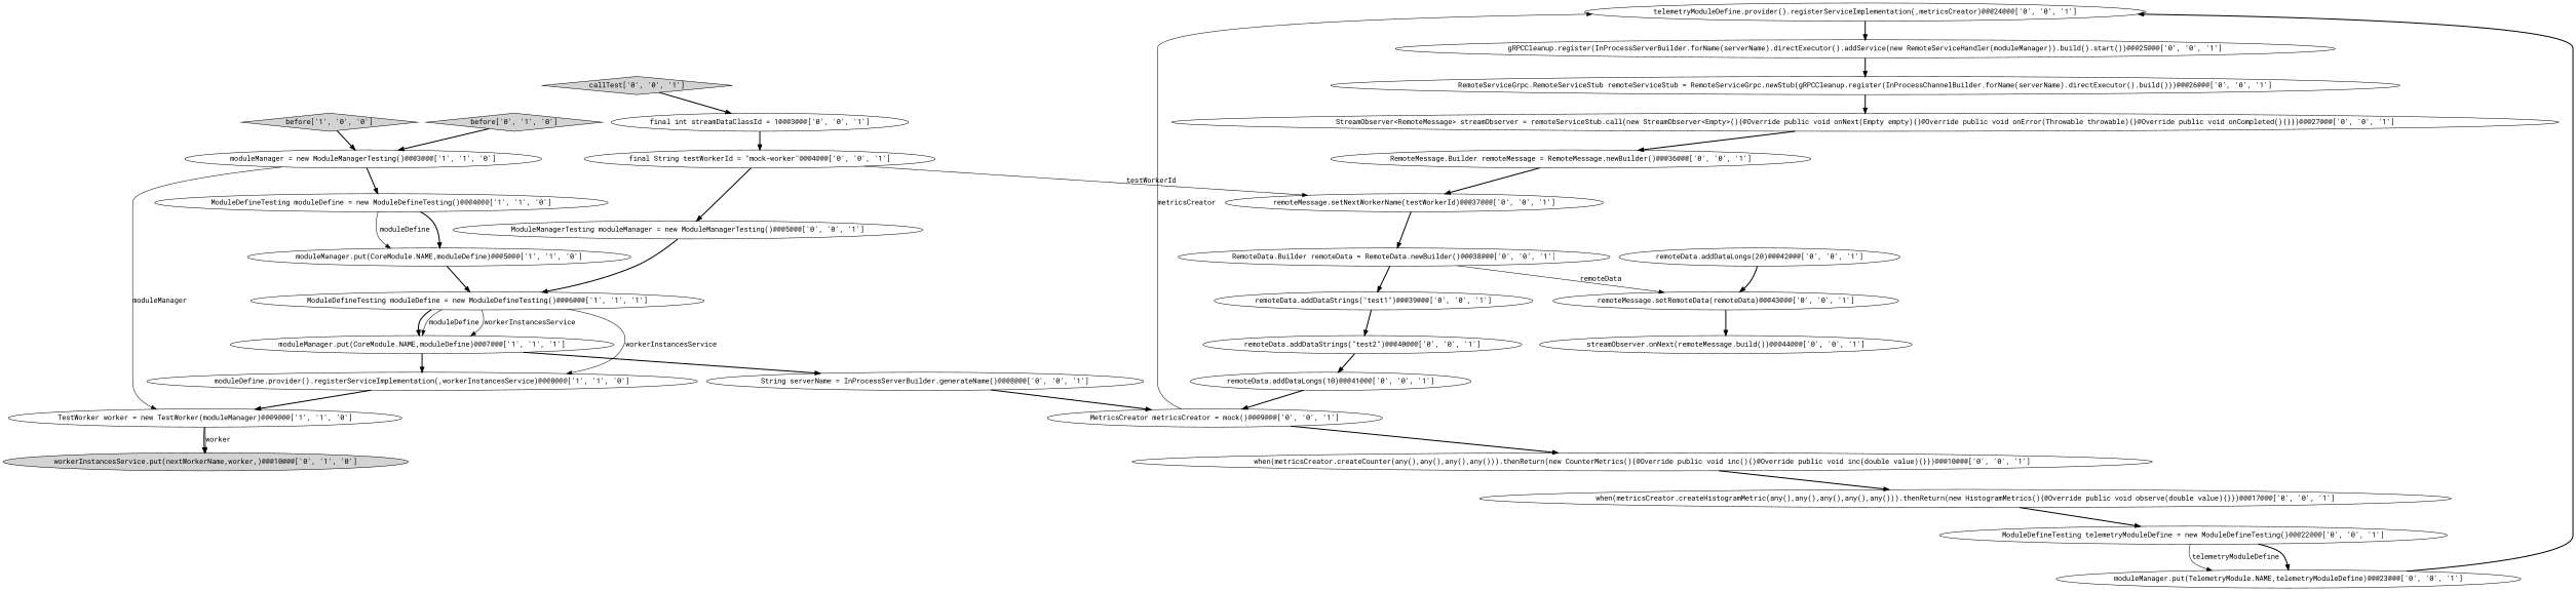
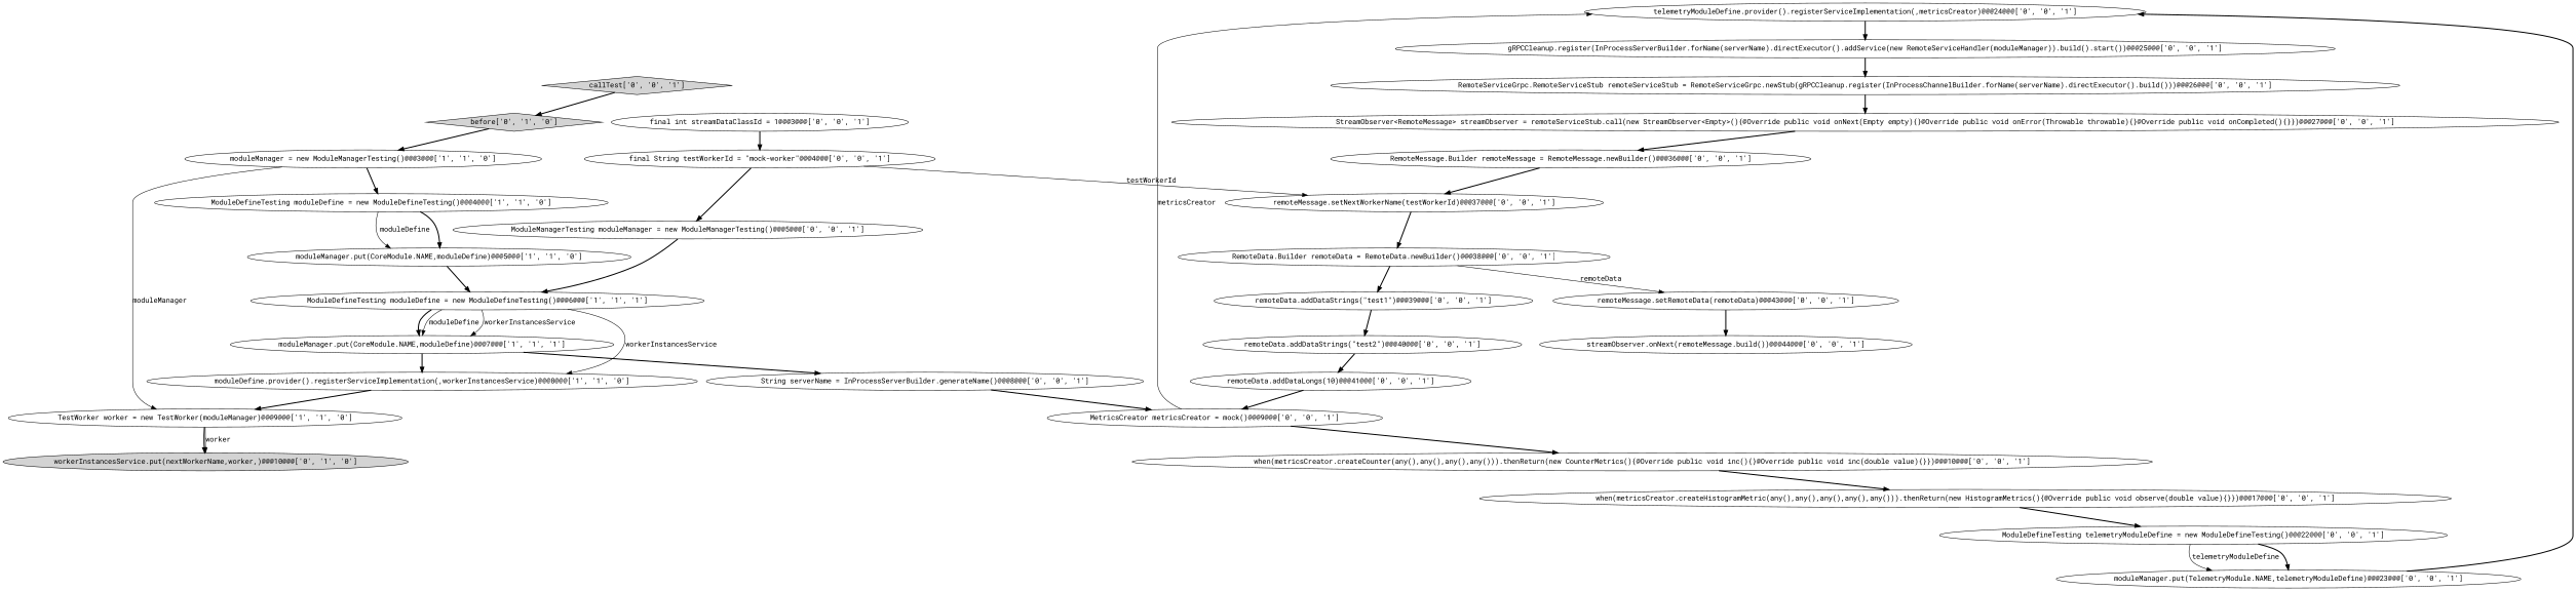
  digraph {
    fontname="Roboto Mono"
    node [fillcolor=white fontname="Roboto Mono" shape=ellipse style=filled]
    edge [fontname="Roboto Mono" style=bold]
    n1 [label="telemetryModuleDefine.provider().registerServiceImplementation(,metricsCreator)@@@24@@@['0', '0', '1']"]
    n2 [label="gRPCCleanup.register(InProcessServerBuilder.forName(serverName).directExecutor().addService(new RemoteServiceHandler(moduleManager)).build().start())@@@25@@@['0', '0', '1']"]
    n3 [label="RemoteServiceGrpc.RemoteServiceStub remoteServiceStub = RemoteServiceGrpc.newStub(gRPCCleanup.register(InProcessChannelBuilder.forName(serverName).directExecutor().build()))@@@26@@@['0', '0', '1']"]
    n4 [label="when(metricsCreator.createCounter(any(),any(),any(),any())).thenReturn(new CounterMetrics(){@Override public void inc(){}@Override public void inc(double value){}})@@@10@@@['0', '0', '1']"]
    n5 [label="when(metricsCreator.createHistogramMetric(any(),any(),any(),any(),any())).thenReturn(new HistogramMetrics(){@Override public void observe(double value){}})@@@17@@@['0', '0', '1']"]
    n6 [label="ModuleDefineTesting telemetryModuleDefine = new ModuleDefineTesting()@@@22@@@['0', '0', '1']"]
    n7 [label="RemoteMessage.Builder remoteMessage = RemoteMessage.newBuilder()@@@36@@@['0', '0', '1']"]
    n8 [label="remoteMessage.setNextWorkerName(testWorkerId)@@@37@@@['0', '0', '1']"]
    n9 [label="RemoteData.Builder remoteData = RemoteData.newBuilder()@@@38@@@['0', '0', '1']"]
    n10 [label="ModuleDefineTesting moduleDefine = new ModuleDefineTesting()@@@6@@@['1', '1', '1']"]
    n11 [label="moduleManager.put(CoreModule.NAME,moduleDefine)@@@7@@@['1', '1', '1']"]
    n12 [label="moduleDefine.provider().registerServiceImplementation(,workerInstancesService)@@@8@@@['1', '1', '0']"]
    n13 [label="String serverName = InProcessServerBuilder.generateName()@@@8@@@['0', '0', '1']"]
    n14 [label="TestWorker worker = new TestWorker(moduleManager)@@@9@@@['1', '1', '0']"]
    n15 [label="final String testWorkerId = \"mock-worker\"@@@4@@@['0', '0', '1']"]
    n16 [label="ModuleManagerTesting moduleManager = new ModuleManagerTesting()@@@5@@@['0', '0', '1']"]
    n17 [label="remoteData.addDataStrings(\"test1\")@@@39@@@['0', '0', '1']"]
    n18 [label="remoteData.addDataStrings(\"test2\")@@@40@@@['0', '0', '1']"]
    n19 [label="remoteData.addDataLongs(10)@@@41@@@['0', '0', '1']"]
    n20 [label="moduleManager.put(CoreModule.NAME,moduleDefine)@@@5@@@['1', '1', '0']"]
    n21 [fillcolor=lightgray label="before['0', '1', '0']" shape=diamond]
    n22 [label="moduleManager = new ModuleManagerTesting()@@@3@@@['1', '1', '0']"]
    n23 [label="ModuleDefineTesting moduleDefine = new ModuleDefineTesting()@@@4@@@['1', '1', '0']"]
-   n24 [fillcolor=lightgray label="before['1', '0', '0']" shape=diamond]
    n25 [label="moduleManager.put(TelemetryModule.NAME,telemetryModuleDefine)@@@23@@@['0', '0', '1']"]
    n26 [label="remoteMessage.setRemoteData(remoteData)@@@43@@@['0', '0', '1']"]
    n27 [fillcolor=lightgray label="workerInstancesService.put(nextWorkerName,worker,)@@@10@@@['0', '1', '0']"]
    n28 [fillcolor=lightgray label="callTest['0', '0', '1']" shape=diamond]
    n29 [label="final int streamDataClassId = 1@@@3@@@['0', '0', '1']"]
    n30 [label="MetricsCreator metricsCreator = mock()@@@9@@@['0', '0', '1']"]
-   n31 [label="remoteData.addDataLongs(20)@@@42@@@['0', '0', '1']"]
    n32 [label="streamObserver.onNext(remoteMessage.build())@@@44@@@['0', '0', '1']"]
    n33 [label="StreamObserver<RemoteMessage> streamObserver = remoteServiceStub.call(new StreamObserver<Empty>(){@Override public void onNext(Empty empty){}@Override public void onError(Throwable throwable){}@Override public void onCompleted(){}})@@@27@@@['0', '0', '1']"]
    n1 -> n2
    n2 -> n3
    n3 -> n33
    n4 -> n5
    n5 -> n6
    n6 -> n25
    n6 -> n25 [label=telemetryModuleDefine style=solid]
    n7 -> n8
    n8 -> n9
    n9 -> n17
    n9 -> n26 [label=remoteData style=solid]
    n10 -> n11 [label=workerInstancesService style=solid]
    n10 -> n11
    n10 -> n11 [label=moduleDefine style=solid]
    n10 -> n12 [label=workerInstancesService style=solid]
    n11 -> n12
    n11 -> n13
    n12 -> n14
    n13 -> n30
    n14 -> n27
    n14 -> n27 [label=worker style=solid]
    n15 -> n8 [label=testWorkerId style=solid]
    n15 -> n16
    n16 -> n10
    n17 -> n18
    n18 -> n19
    n19 -> n30
    n20 -> n10
    n21 -> n22
    n22 -> n14 [label=moduleManager style=solid]
    n22 -> n23
    n23 -> n20
    n23 -> n20 [label=moduleDefine style=solid]
-   n24 -> n22
    n25 -> n1
    n26 -> n32
-   n28 -> n29
+   n28 -> n21
    n29 -> n15
    n30 -> n1 [label=metricsCreator style=solid]
    n30 -> n4
-   n31 -> n26
    n33 -> n7
  }
